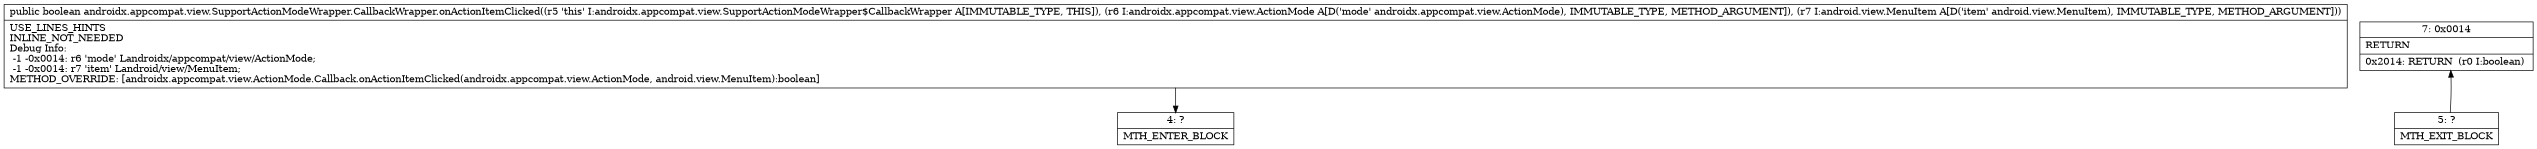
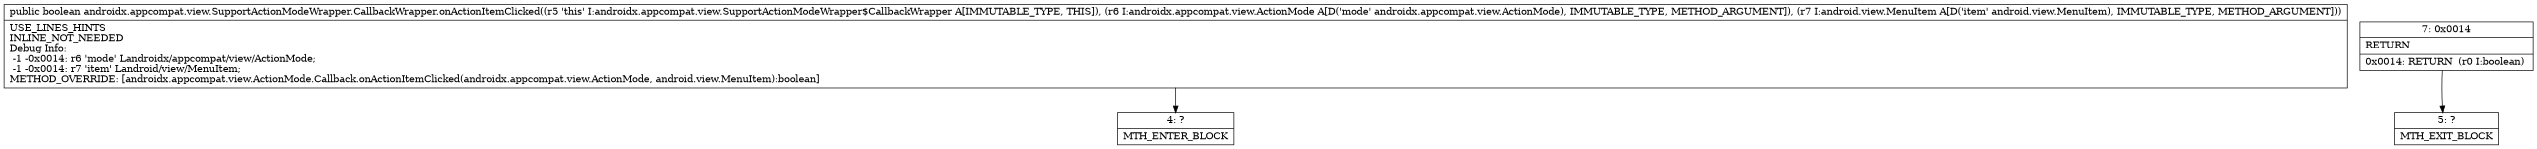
  digraph {
    node [shape=record]
    n1 [label="{4\:\ ?|MTH_ENTER_BLOCK\l}"]
-   n2 [label="{7\:\ 0x0014|RETURN\l|0x2014: RETURN  (r0 I:boolean) \l}"]
+   n2 [label="{7\:\ 0x0014|RETURN\l|0x0014: RETURN  (r0 I:boolean) \l}"]
    n3 [label="{5\:\ ?|MTH_EXIT_BLOCK\l}"]
    n4 [label="{public boolean androidx.appcompat.view.SupportActionModeWrapper.CallbackWrapper.onActionItemClicked((r5 'this' I:androidx.appcompat.view.SupportActionModeWrapper$CallbackWrapper A[IMMUTABLE_TYPE, THIS]), (r6 I:androidx.appcompat.view.ActionMode A[D('mode' androidx.appcompat.view.ActionMode), IMMUTABLE_TYPE, METHOD_ARGUMENT]), (r7 I:android.view.MenuItem A[D('item' android.view.MenuItem), IMMUTABLE_TYPE, METHOD_ARGUMENT]))  | USE_LINES_HINTS\lINLINE_NOT_NEEDED\lDebug Info:\l  \-1 \-0x0014: r6 'mode' Landroidx\/appcompat\/view\/ActionMode;\l  \-1 \-0x0014: r7 'item' Landroid\/view\/MenuItem;\lMETHOD_OVERRIDE: [androidx.appcompat.view.ActionMode.Callback.onActionItemClicked(androidx.appcompat.view.ActionMode, android.view.MenuItem):boolean]\l}"]
-   n3 -> n2
+   n2 -> n3
    n4 -> n1
  }
